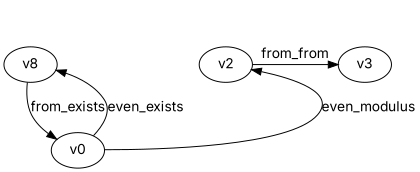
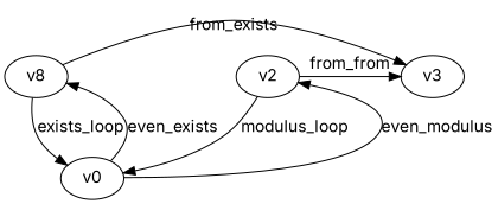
  digraph {
    fontname=Inter
    node [fontname=Inter player=1]
    edge [fontname=Inter]
    n1 [label=v8]
    v0 [player=0]
    v2
    v3 [player=0]
-   n1 -> v0 [label=from_exists]
+   n1 -> v0 [label=exists_loop]
+   n1 -> v3 [constraint="time <= 10" label=from_exists]
    v0 -> n1 [constraint="exists k. time = 2*k" label=even_exists]
    v0 -> v2 [constraint="time%2==0" label=even_modulus]
+   v2 -> v0 [label=modulus_loop]
    v2 -> v3 [constraint="time mod 3 == 1" label=from_from]
  }
